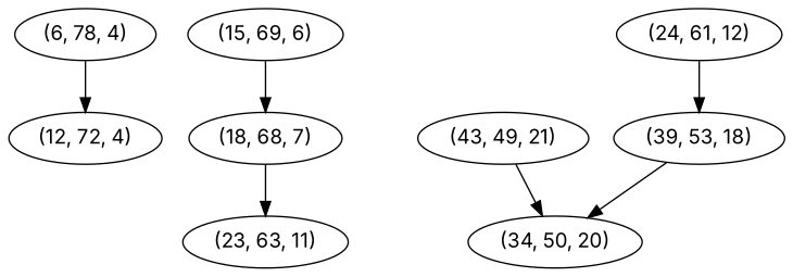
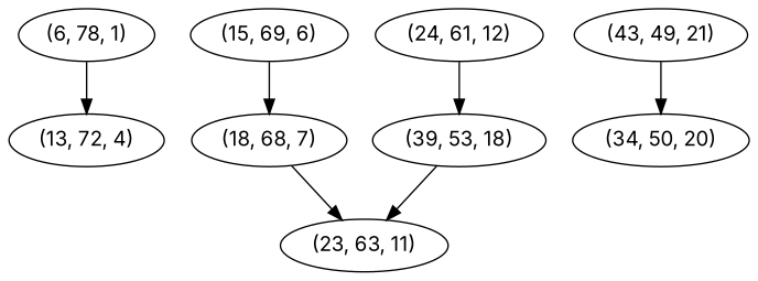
  digraph {
    fontname=Inter
    node [fontname=Inter]
    edge [fontname=Inter]
-   "(6, 78, 1)" [label="(6, 78, 4)"]
-   "(12, 72, 4)"
+   "(6, 78, 1)"
+   "(12, 72, 4)" [label="(13, 72, 4)"]
    "(15, 69, 6)"
    "(18, 68, 7)"
    "(23, 63, 11)"
    n6 [label="(39, 53, 18)"]
    "(24, 61, 12)"
    "(34, 50, 20)"
    "(43, 49, 21)"
    "(6, 78, 1)" -> "(12, 72, 4)"
    "(15, 69, 6)" -> "(18, 68, 7)"
    "(18, 68, 7)" -> "(23, 63, 11)"
-   n6 -> "(34, 50, 20)"
+   n6 -> "(23, 63, 11)"
    "(24, 61, 12)" -> n6
    "(43, 49, 21)" -> "(34, 50, 20)"
  }
